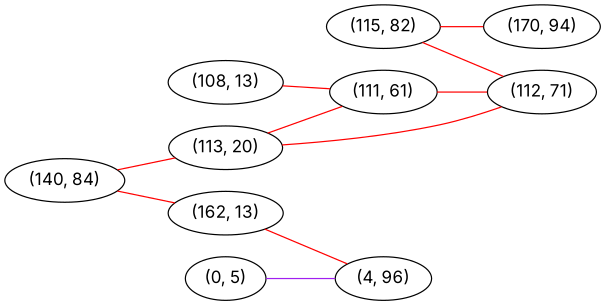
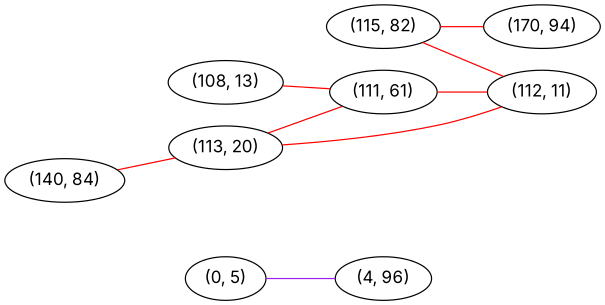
  graph {
    fontname=Inter
    rankdir=LR
    node [fontname=Inter]
    edge [color=red fontname=Inter weight=1]
    "(115, 82)"
    "(170, 94)"
-   "(112, 71)"
+   "(112, 71)" [label="(112, 11)"]
    n4 [label="(113, 20)"]
    "(140, 84)"
-   "(162, 13)"
    n7 [label="(111, 61)"]
    "(4, 96)"
    n9 [label="(108, 13)"]
    n10 [label="(0, 5)"]
    "(115, 82)" -- "(170, 94)"
    "(115, 82)" -- "(112, 71)"
    n4 -- "(112, 71)"
    n4 -- n7
    "(140, 84)" -- n4
-   "(140, 84)" -- "(162, 13)"
-   "(162, 13)" -- "(4, 96)"
    n7 -- "(112, 71)"
    n9 -- n7
    n10 -- "(4, 96)" [color=purple weight=4]
  }
